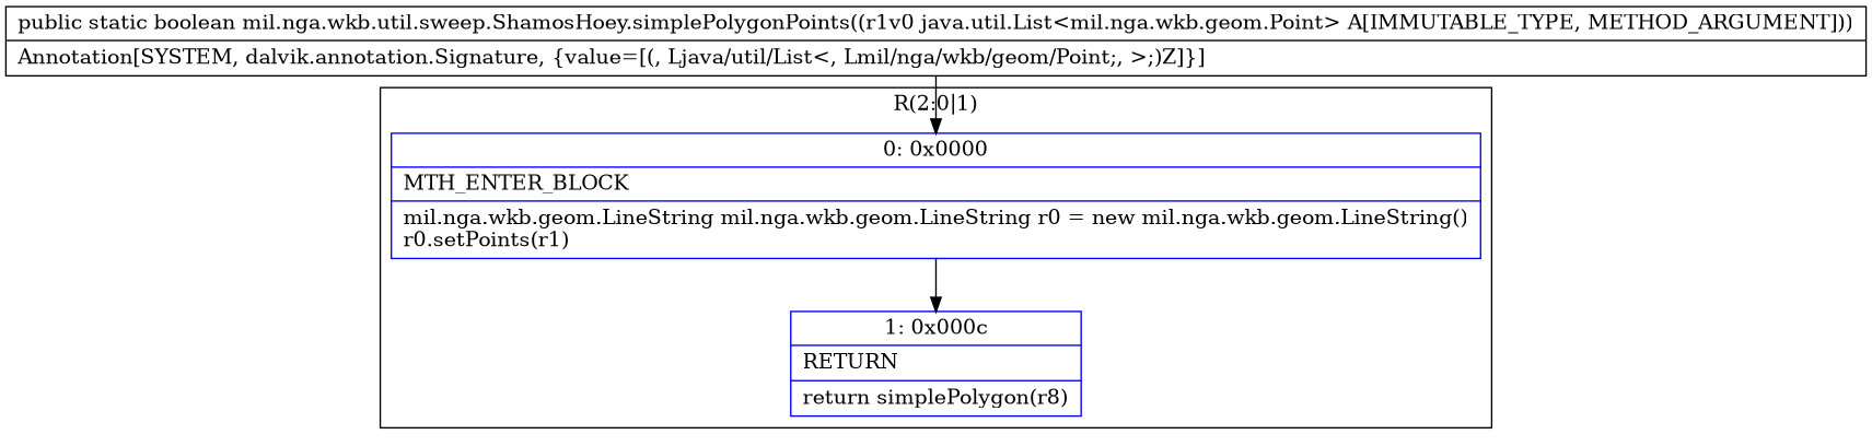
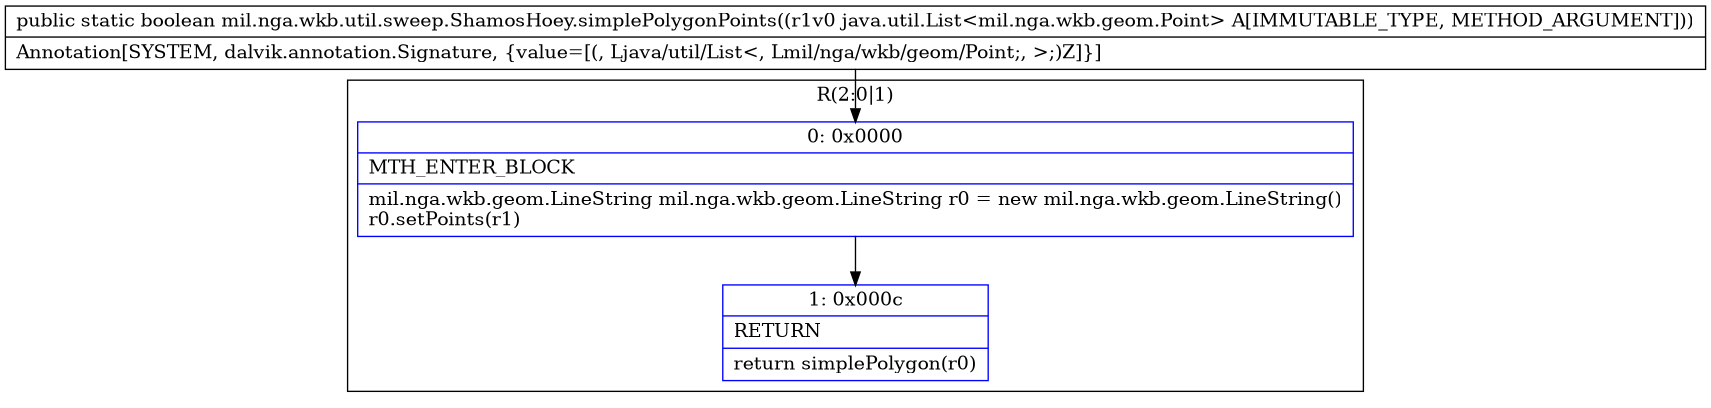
  digraph {
    node [color=blue shape=record]
    n1 [label="{0\:\ 0x0000|MTH_ENTER_BLOCK\l|mil.nga.wkb.geom.LineString mil.nga.wkb.geom.LineString r0 = new mil.nga.wkb.geom.LineString()\lr0.setPoints(r1)\l}"]
-   n2 [label="{1\:\ 0x000c|RETURN\l|return simplePolygon(r8)\l}"]
+   n2 [label="{1\:\ 0x000c|RETURN\l|return simplePolygon(r0)\l}"]
    n3 [label="{public static boolean mil.nga.wkb.util.sweep.ShamosHoey.simplePolygonPoints((r1v0 java.util.List\<mil.nga.wkb.geom.Point\> A[IMMUTABLE_TYPE, METHOD_ARGUMENT]))  | Annotation[SYSTEM, dalvik.annotation.Signature, \{value=[(, Ljava\/util\/List\<, Lmil\/nga\/wkb\/geom\/Point;, \>;)Z]\}]\l}" color=""]
    subgraph cluster_1 {
      label="R(2:0|1)"
      n1
      n2
    }
    n1 -> n2
    n3 -> n1
  }
